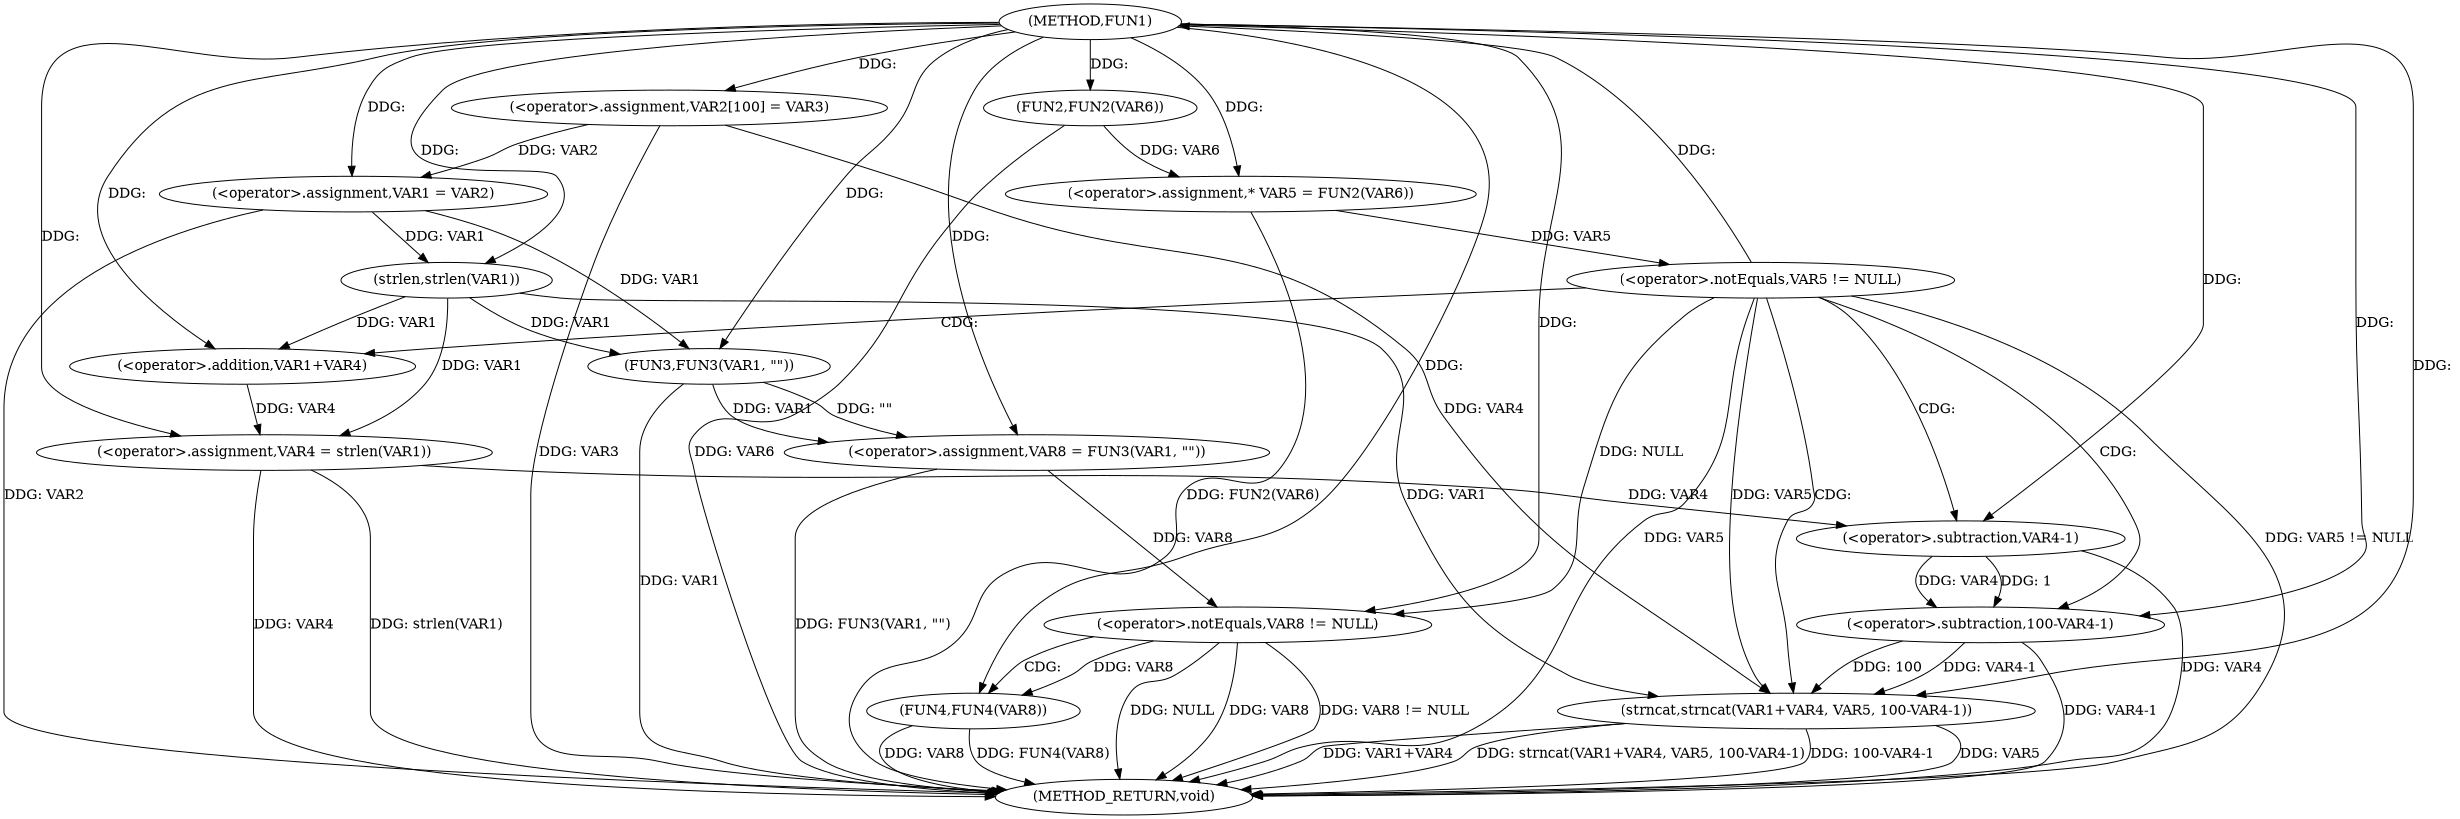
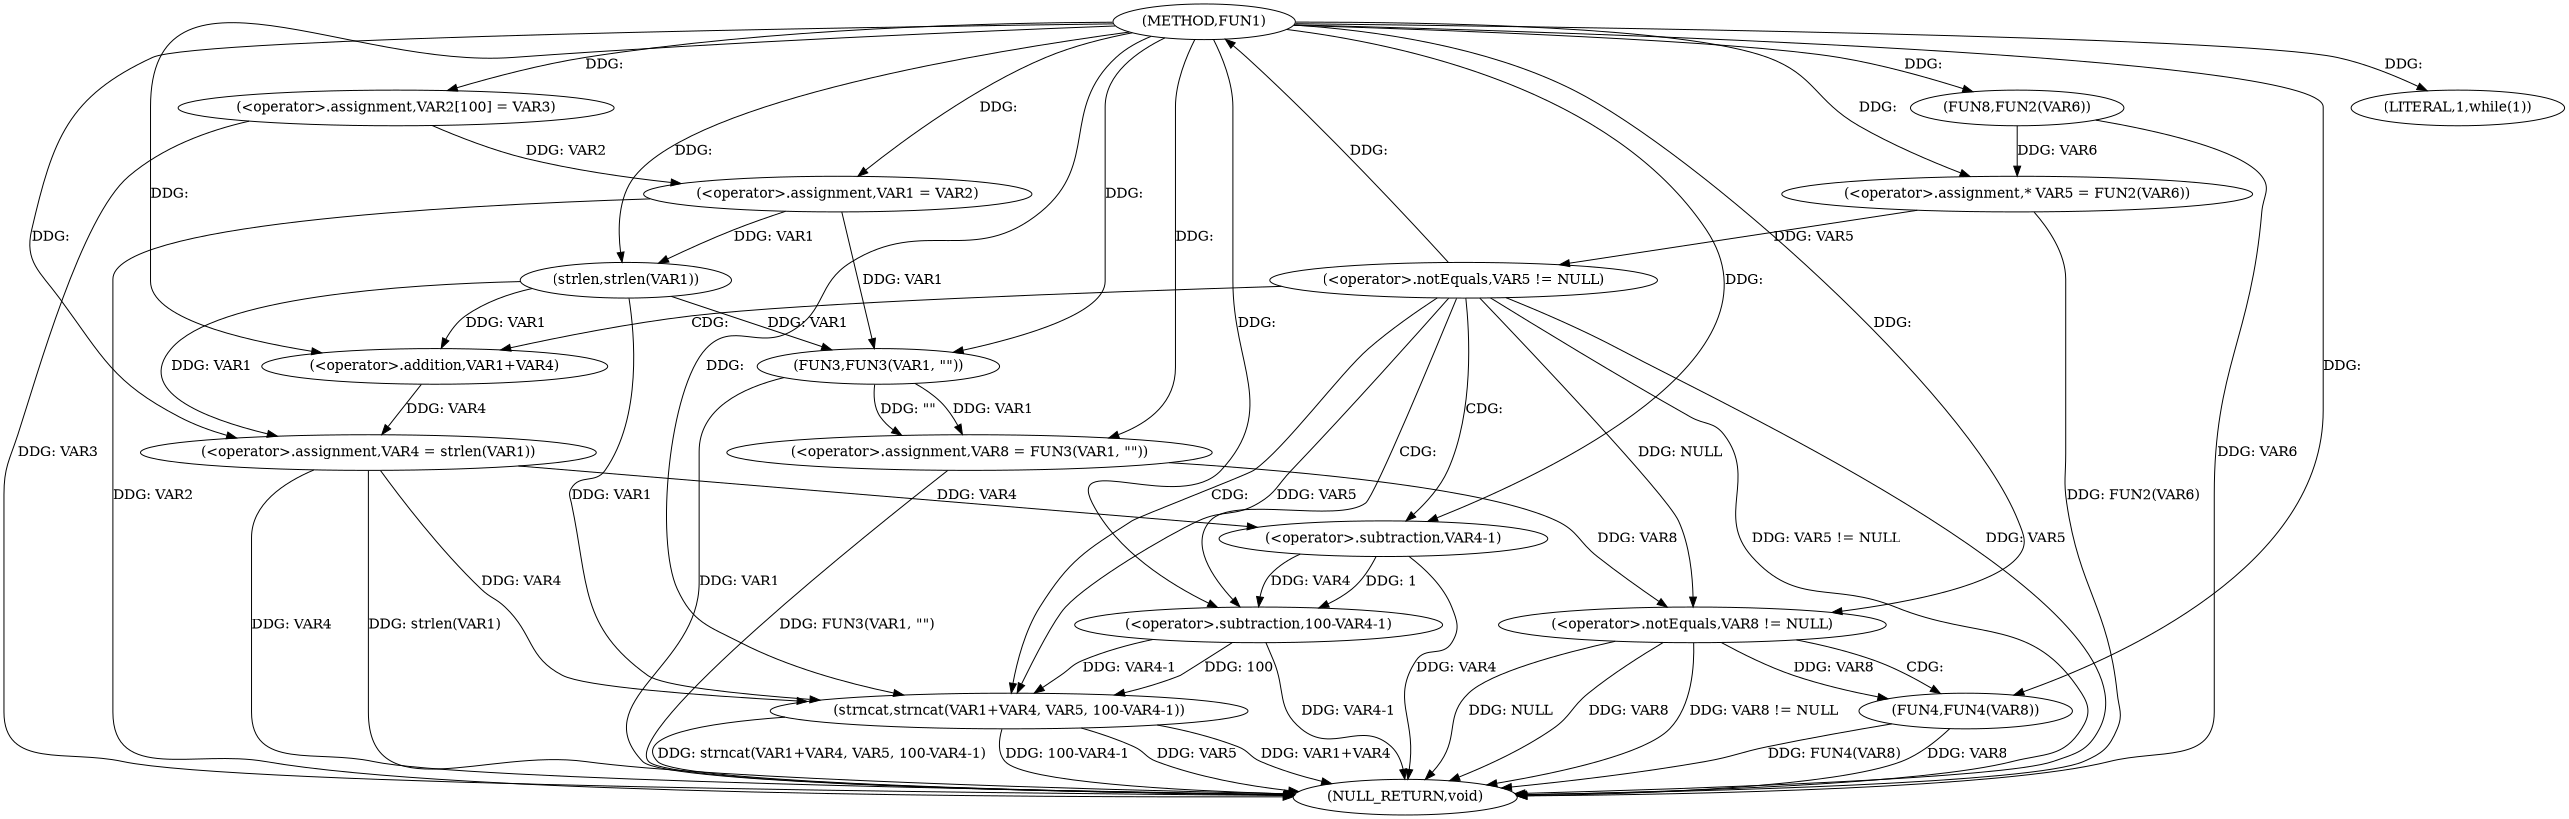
  digraph {
    n1 [label="(METHOD,FUN1)"]
    n2 [label="(<operator>.assignment,VAR2[100] = VAR3)"]
    n3 [label="(<operator>.assignment,VAR1 = VAR2)"]
+   n4 [label="(LITERAL,1,while(1))"]
    n5 [label="(<operator>.assignment,VAR4 = strlen(VAR1))"]
    n6 [label="(strlen,strlen(VAR1))"]
    n7 [label="(<operator>.assignment,* VAR5 = FUN2(VAR6))"]
-   n8 [label="(FUN2,FUN2(VAR6))"]
+   n8 [label="(FUN8,FUN2(VAR6))"]
    n9 [label="(strncat,strncat(VAR1+VAR4, VAR5, 100-VAR4-1))"]
    n10 [label="(<operator>.addition,VAR1+VAR4)"]
    n11 [label="(<operator>.subtraction,100-VAR4-1)"]
    n12 [label="(<operator>.subtraction,VAR4-1)"]
    n13 [label="(<operator>.assignment,VAR8 = FUN3(VAR1, \"\"))"]
    n14 [label="(FUN3,FUN3(VAR1, \"\"))"]
    n15 [label="(<operator>.notEquals,VAR8 != NULL)"]
    n16 [label="(FUN4,FUN4(VAR8))"]
-   n17 [label="(METHOD_RETURN,void)"]
+   n17 [label="(NULL_RETURN,void)"]
    n18 [label="(<operator>.notEquals,VAR5 != NULL)"]
    n1 -> n2 [label="DDG: "]
    n1 -> n3 [label="DDG: "]
+   n1 -> n4 [label="DDG: "]
    n1 -> n5 [label="DDG: "]
    n1 -> n6 [label="DDG: "]
    n1 -> n7 [label="DDG: "]
    n1 -> n8 [label="DDG: "]
    n1 -> n9 [label="DDG: "]
    n1 -> n10 [label="DDG: "]
    n1 -> n11 [label="DDG: "]
    n1 -> n12 [label="DDG: "]
    n1 -> n13 [label="DDG: "]
    n1 -> n14 [label="DDG: "]
    n1 -> n15 [label="DDG: "]
    n1 -> n16 [label="DDG: "]
    n2 -> n3 [label="DDG: VAR2"]
    n2 -> n17 [label="DDG: VAR3"]
    n3 -> n6 [label="DDG: VAR1"]
    n3 -> n14 [label="DDG: VAR1"]
    n3 -> n17 [label="DDG: VAR2"]
-   n2 -> n9 [label="DDG: VAR4"]
+   n5 -> n9 [label="DDG: VAR4"]
    n5 -> n12 [label="DDG: VAR4"]
    n5 -> n17 [label="DDG: strlen(VAR1)"]
    n5 -> n17 [label="DDG: VAR4"]
    n6 -> n5 [label="DDG: VAR1"]
    n6 -> n9 [label="DDG: VAR1"]
    n6 -> n10 [label="DDG: VAR1"]
    n6 -> n14 [label="DDG: VAR1"]
    n7 -> n17 [label="DDG: FUN2(VAR6)"]
    n7 -> n18 [label="DDG: VAR5"]
    n8 -> n7 [label="DDG: VAR6"]
    n8 -> n17 [label="DDG: VAR6"]
    n9 -> n17 [label="DDG: VAR5"]
    n9 -> n17 [label="DDG: VAR1+VAR4"]
    n9 -> n17 [label="DDG: strncat(VAR1+VAR4, VAR5, 100-VAR4-1)"]
    n9 -> n17 [label="DDG: 100-VAR4-1"]
    n10 -> n5 [label="DDG: VAR4"]
    n11 -> n9 [label="DDG: 100"]
    n11 -> n9 [label="DDG: VAR4-1"]
    n11 -> n17 [label="DDG: VAR4-1"]
    n12 -> n11 [label="DDG: VAR4"]
    n12 -> n11 [label="DDG: 1"]
    n12 -> n17 [label="DDG: VAR4"]
    n13 -> n15 [label="DDG: VAR8"]
    n13 -> n17 [label="DDG: FUN3(VAR1, \"\")"]
    n14 -> n13 [label="DDG: VAR1"]
    n14 -> n13 [label="DDG: \"\""]
    n14 -> n17 [label="DDG: VAR1"]
    n15 -> n16 [label="DDG: VAR8"]
    n15 -> n16 [label="CDG: "]
    n15 -> n17 [label="DDG: NULL"]
    n15 -> n17 [label="DDG: VAR8"]
    n15 -> n17 [label="DDG: VAR8 != NULL"]
    n16 -> n17 [label="DDG: FUN4(VAR8)"]
    n16 -> n17 [label="DDG: VAR8"]
    n18 -> n1 [label="DDG: "]
    n18 -> n9 [label="DDG: VAR5"]
    n18 -> n9 [label="CDG: "]
    n18 -> n10 [label="CDG: "]
    n18 -> n11 [label="CDG: "]
    n18 -> n12 [label="CDG: "]
    n18 -> n15 [label="DDG: NULL"]
    n18 -> n17 [label="DDG: VAR5 != NULL"]
    n18 -> n17 [label="DDG: VAR5"]
  }
